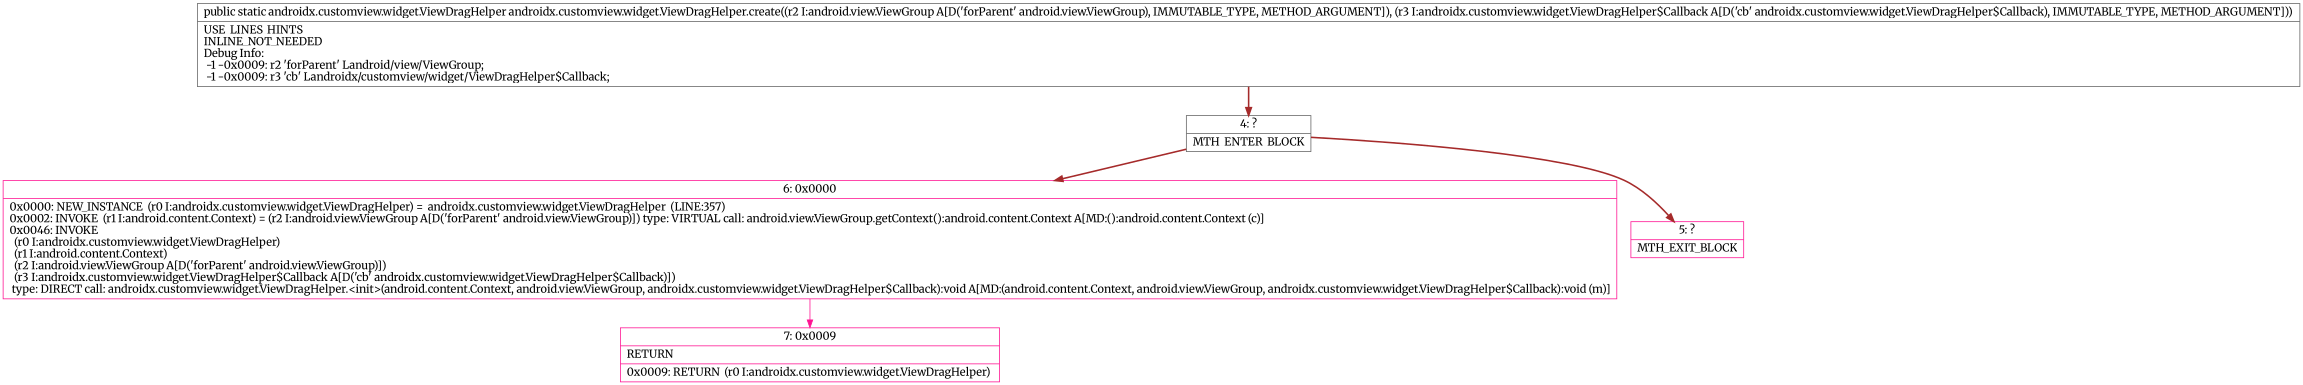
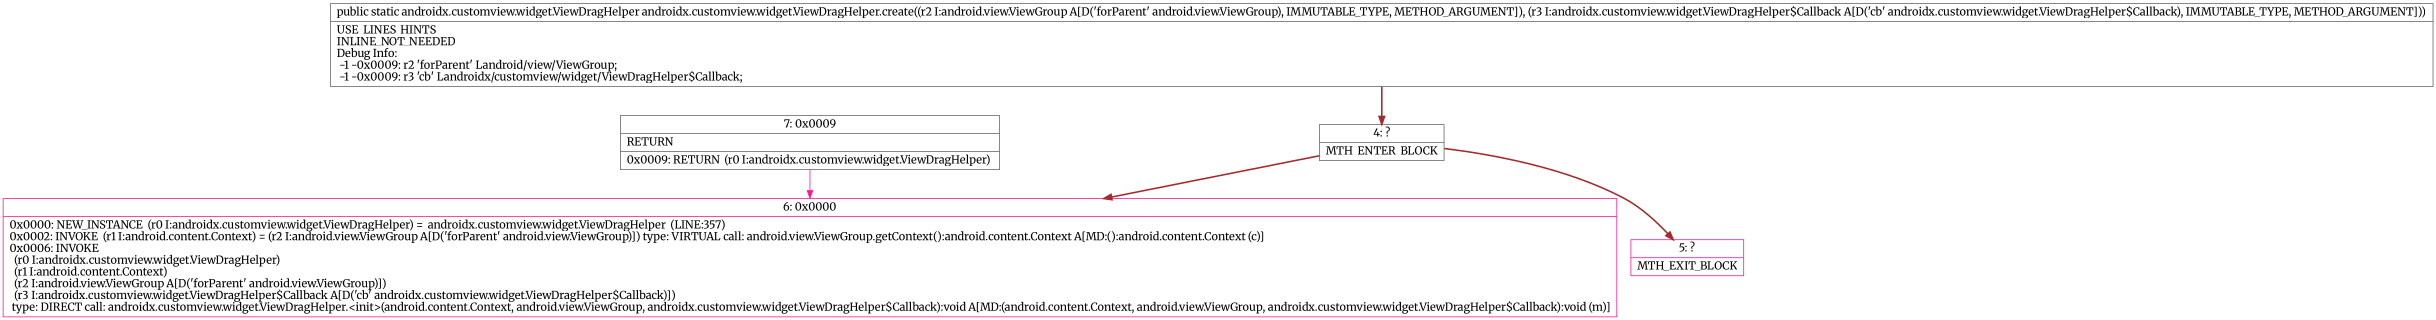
  digraph {
    fontname=Merriweather
    node [color=deeppink fontname=Merriweather shape=record]
    edge [color=brown fontname=Merriweather style=bold]
    n1 [color=gray40 label="{4\:\ ?|MTH_ENTER_BLOCK\l}"]
-   n2 [label="{6\:\ 0x0000|0x0000: NEW_INSTANCE  (r0 I:androidx.customview.widget.ViewDragHelper) =  androidx.customview.widget.ViewDragHelper  (LINE:357)\l0x0002: INVOKE  (r1 I:android.content.Context) = (r2 I:android.view.ViewGroup A[D('forParent' android.view.ViewGroup)]) type: VIRTUAL call: android.view.ViewGroup.getContext():android.content.Context A[MD:():android.content.Context (c)]\l0x0046: INVOKE  \l  (r0 I:androidx.customview.widget.ViewDragHelper)\l  (r1 I:android.content.Context)\l  (r2 I:android.view.ViewGroup A[D('forParent' android.view.ViewGroup)])\l  (r3 I:androidx.customview.widget.ViewDragHelper$Callback A[D('cb' androidx.customview.widget.ViewDragHelper$Callback)])\l type: DIRECT call: androidx.customview.widget.ViewDragHelper.\<init\>(android.content.Context, android.view.ViewGroup, androidx.customview.widget.ViewDragHelper$Callback):void A[MD:(android.content.Context, android.view.ViewGroup, androidx.customview.widget.ViewDragHelper$Callback):void (m)]\l}"]
+   n2 [label="{6\:\ 0x0000|0x0000: NEW_INSTANCE  (r0 I:androidx.customview.widget.ViewDragHelper) =  androidx.customview.widget.ViewDragHelper  (LINE:357)\l0x0002: INVOKE  (r1 I:android.content.Context) = (r2 I:android.view.ViewGroup A[D('forParent' android.view.ViewGroup)]) type: VIRTUAL call: android.view.ViewGroup.getContext():android.content.Context A[MD:():android.content.Context (c)]\l0x0006: INVOKE  \l  (r0 I:androidx.customview.widget.ViewDragHelper)\l  (r1 I:android.content.Context)\l  (r2 I:android.view.ViewGroup A[D('forParent' android.view.ViewGroup)])\l  (r3 I:androidx.customview.widget.ViewDragHelper$Callback A[D('cb' androidx.customview.widget.ViewDragHelper$Callback)])\l type: DIRECT call: androidx.customview.widget.ViewDragHelper.\<init\>(android.content.Context, android.view.ViewGroup, androidx.customview.widget.ViewDragHelper$Callback):void A[MD:(android.content.Context, android.view.ViewGroup, androidx.customview.widget.ViewDragHelper$Callback):void (m)]\l}"]
    n3 [label="{5\:\ ?|MTH_EXIT_BLOCK\l}"]
-   n4 [label="{7\:\ 0x0009|RETURN\l|0x0009: RETURN  (r0 I:androidx.customview.widget.ViewDragHelper) \l}"]
+   n4 [color=gray40 label="{7\:\ 0x0009|RETURN\l|0x0009: RETURN  (r0 I:androidx.customview.widget.ViewDragHelper) \l}"]
    n5 [color=gray40 label="{public static androidx.customview.widget.ViewDragHelper androidx.customview.widget.ViewDragHelper.create((r2 I:android.view.ViewGroup A[D('forParent' android.view.ViewGroup), IMMUTABLE_TYPE, METHOD_ARGUMENT]), (r3 I:androidx.customview.widget.ViewDragHelper$Callback A[D('cb' androidx.customview.widget.ViewDragHelper$Callback), IMMUTABLE_TYPE, METHOD_ARGUMENT]))  | USE_LINES_HINTS\lINLINE_NOT_NEEDED\lDebug Info:\l  \-1 \-0x0009: r2 'forParent' Landroid\/view\/ViewGroup;\l  \-1 \-0x0009: r3 'cb' Landroidx\/customview\/widget\/ViewDragHelper$Callback;\l}"]
    n1 -> n2
    n1 -> n3
-   n2 -> n4 [color=deeppink style=solid]
+   n4 -> n2 [color=deeppink style=solid]
    n5 -> n1
  }
